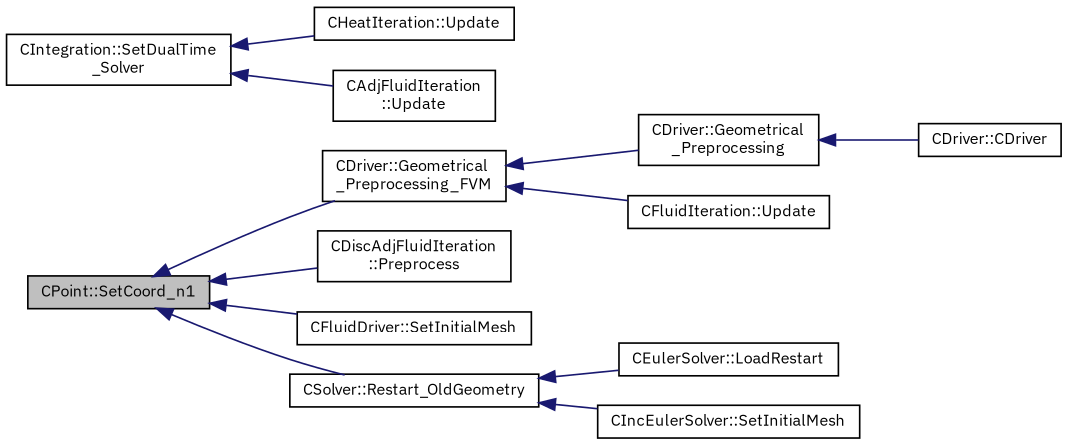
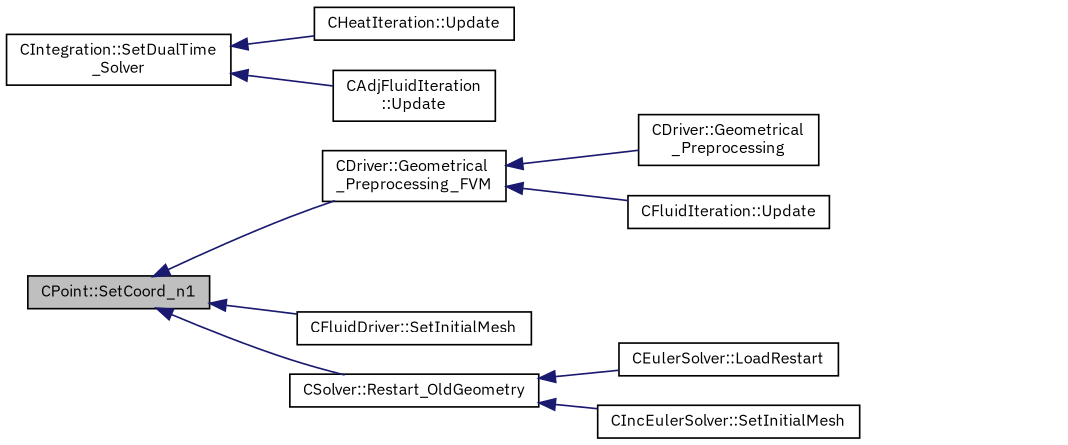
  digraph {
    fontname="IBM Plex Sans"
    rankdir=LR
    node [color=black fillcolor=white fontname="IBM Plex Sans" fontsize=10 shape=record style=filled]
    edge [color=midnightblue dir=back fontname="IBM Plex Sans" fontsize=10 labelfontname=Helvetica labelfontsize=10 style=solid]
    n1 [fillcolor=grey75 fontcolor=black height=0.2 label="CPoint::SetCoord_n1" width=0.4]
    n2 [height=0.2 label="CDriver::Geometrical\l_Preprocessing_FVM" width=0.4]
-   n3 [height=0.2 label="CDiscAdjFluidIteration\l::Preprocess" width=0.4]
    n4 [height=0.2 label="CFluidDriver::SetInitialMesh" width=0.4]
    n5 [height=0.2 label="CSolver::Restart_OldGeometry" width=0.4]
    n6 [height=0.2 label="CDriver::Geometrical\l_Preprocessing" width=0.4]
    n7 [height=0.2 label="CFluidIteration::Update" width=0.4]
    n8 [height=0.2 label="CIntegration::SetDualTime\l_Solver" width=0.4]
    n9 [height=0.2 label="CHeatIteration::Update" width=0.4]
    n10 [height=0.2 label="CAdjFluidIteration\l::Update" width=0.4]
    n11 [height=0.2 label="CEulerSolver::LoadRestart" width=0.4]
    n12 [height=0.2 label="CIncEulerSolver::SetInitialMesh" width=0.4]
-   n13 [height=0.2 label="CDriver::CDriver" width=0.4]
    n1 -> n2
-   n1 -> n3
    n1 -> n4
    n1 -> n5
    n2 -> n6
    n2 -> n7
    n5 -> n11
    n5 -> n12
-   n6 -> n13
    n8 -> n9
    n8 -> n10
  }
